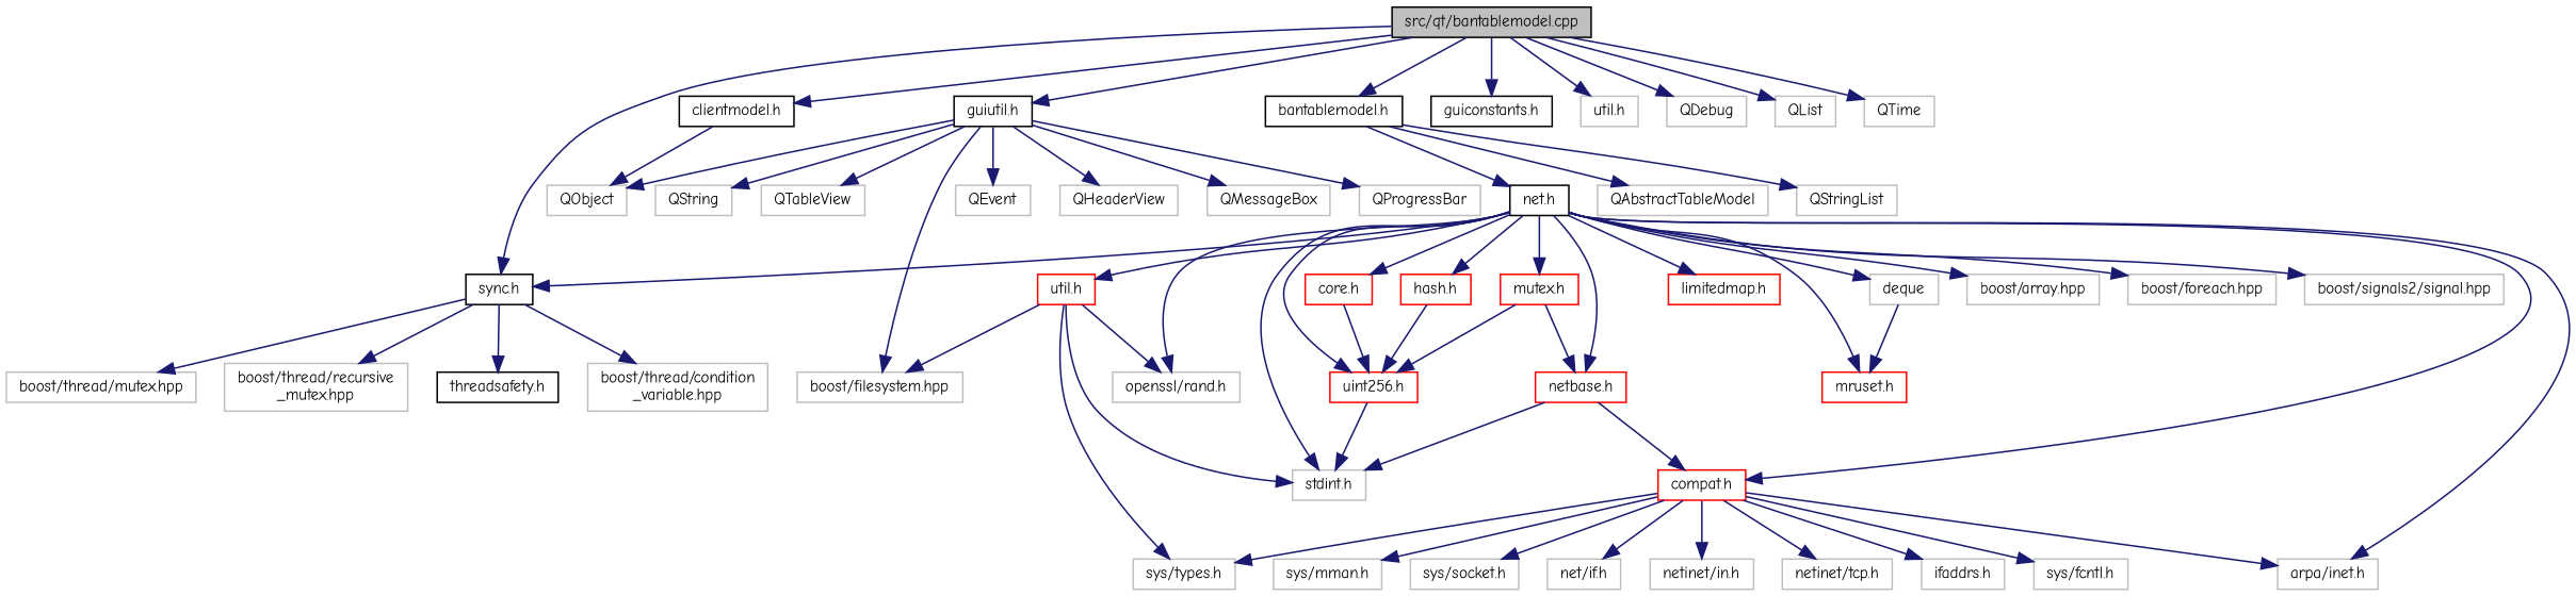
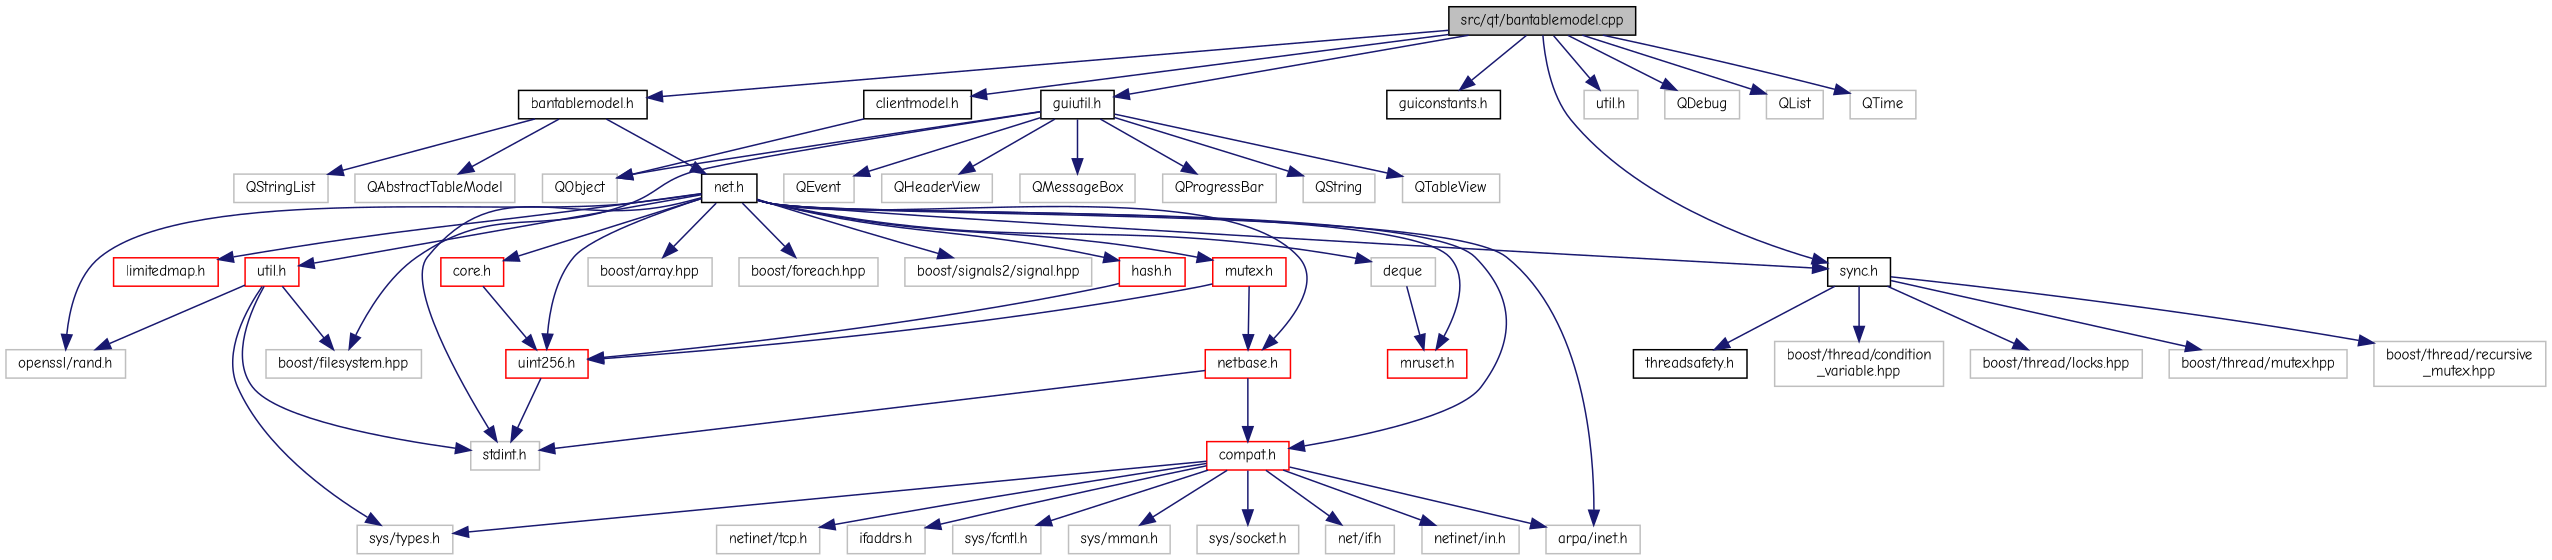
  digraph {
    fontname="Comic Neue"
    node [color=grey75 fillcolor=white fontname="Comic Neue" fontsize=10 shape=record style=filled]
    edge [color=midnightblue fontname="Comic Neue" fontsize=10 labelfontname=Helvetica labelfontsize=10 style=solid]
    n1 [color=black fillcolor=grey75 fontcolor=black height=0.2 label="src/qt/bantablemodel.cpp" width=0.4]
    n2 [color=black height=0.2 label="bantablemodel.h" width=0.4]
    n3 [color=black height=0.2 label="sync.h" width=0.4]
    n4 [color=black height=0.2 label="clientmodel.h" width=0.4]
    n5 [color=black height=0.2 label="guiconstants.h" width=0.4]
    n6 [color=black height=0.2 label="guiutil.h" width=0.4]
    n7 [height=0.2 label="util.h" width=0.4]
    n8 [height=0.2 label=QDebug width=0.4]
    n9 [height=0.2 label=QList width=0.4]
    n10 [height=0.2 label=QTime width=0.4]
    n11 [color=black height=0.2 label="net.h" width=0.4]
    n12 [height=0.2 label=QAbstractTableModel width=0.4]
    n13 [height=0.2 label=QStringList width=0.4]
    n14 [color=black height=0.2 label="threadsafety.h" width=0.4]
    n15 [height=0.2 label="boost/thread/condition\l_variable.hpp" width=0.4]
+   n16 [height=0.2 label="boost/thread/locks.hpp" width=0.4]
    n17 [height=0.2 label="boost/thread/mutex.hpp" width=0.4]
    n18 [height=0.2 label="boost/thread/recursive\l_mutex.hpp" width=0.4]
    n19 [height=0.2 label=QObject width=0.4]
    n20 [height=0.2 label="boost/filesystem.hpp" width=0.4]
    n21 [height=0.2 label=QEvent width=0.4]
    n22 [height=0.2 label=QHeaderView width=0.4]
    n23 [height=0.2 label=QMessageBox width=0.4]
    n24 [height=0.2 label=QProgressBar width=0.4]
    n25 [height=0.2 label=QString width=0.4]
    n26 [height=0.2 label=QTableView width=0.4]
    n27 [color=red height=0.2 label="compat.h" width=0.4]
    n28 [height=0.2 label="arpa/inet.h" width=0.4]
    n29 [color=red height=0.2 label="core.h" width=0.4]
    n30 [color=red height=0.2 label="uint256.h" width=0.4]
    n31 [height=0.2 label="stdint.h" width=0.4]
    n32 [color=red height=0.2 label="hash.h" width=0.4]
    n33 [color=red height=0.2 label="limitedmap.h" width=0.4]
    n34 [color=red height=0.2 label="mruset.h" width=0.4]
    n35 [height=0.2 label=deque width=0.4]
    n36 [color=red height=0.2 label="netbase.h" width=0.4]
    n37 [color=red height=0.2 label="mutex.h" width=0.4]
    n38 [color=red height=0.2 label="util.h" width=0.4]
    n39 [height=0.2 label="openssl/rand.h" width=0.4]
    n40 [height=0.2 label="boost/array.hpp" width=0.4]
    n41 [height=0.2 label="boost/foreach.hpp" width=0.4]
    n42 [height=0.2 label="boost/signals2/signal.hpp" width=0.4]
    n43 [height=0.2 label="sys/fcntl.h" width=0.4]
    n44 [height=0.2 label="sys/mman.h" width=0.4]
    n45 [height=0.2 label="sys/socket.h" width=0.4]
    n46 [height=0.2 label="sys/types.h" width=0.4]
    n47 [height=0.2 label="net/if.h" width=0.4]
    n48 [height=0.2 label="netinet/in.h" width=0.4]
    n49 [height=0.2 label="netinet/tcp.h" width=0.4]
    n50 [height=0.2 label="ifaddrs.h" width=0.4]
    n1 -> n2
    n1 -> n3
    n1 -> n4
    n1 -> n5
    n1 -> n6
    n1 -> n7
    n1 -> n8
    n1 -> n9
    n1 -> n10
    n2 -> n11
    n2 -> n12
    n2 -> n13
    n3 -> n14
    n3 -> n15
+   n3 -> n16
    n3 -> n17
    n3 -> n18
    n4 -> n19
    n6 -> n19
    n6 -> n20
    n6 -> n21
    n6 -> n22
    n6 -> n23
    n6 -> n24
    n6 -> n25
    n6 -> n26
    n11 -> n3
    n11 -> n27
    n11 -> n28
    n11 -> n29
    n11 -> n30
    n11 -> n31
    n11 -> n32
    n11 -> n33
    n11 -> n34
    n11 -> n35
    n11 -> n36
    n11 -> n37
    n11 -> n38
    n11 -> n39
    n11 -> n40
    n11 -> n41
    n11 -> n42
    n27 -> n28
    n27 -> n43
    n27 -> n44
    n27 -> n45
    n27 -> n46
    n27 -> n47
    n27 -> n48
    n27 -> n49
    n27 -> n50
    n29 -> n30
    n30 -> n31
    n32 -> n30
    n35 -> n34
    n36 -> n27
    n36 -> n31
    n37 -> n30
    n37 -> n36
    n38 -> n20
    n38 -> n31
    n38 -> n39
    n38 -> n46
  }
